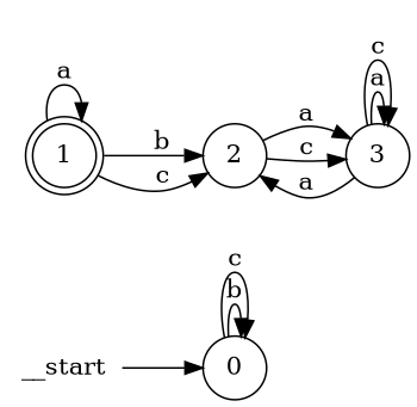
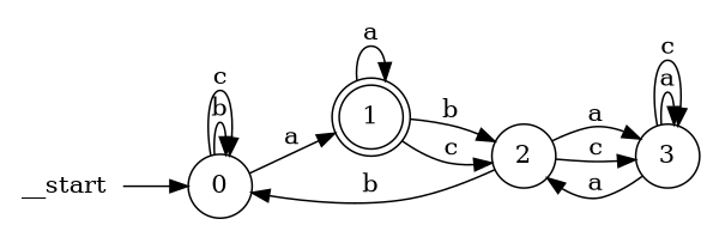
  digraph {
    rankdir=LR
    node [shape=circle]
    __start [shape=none]
    n2 [label=0]
    n3 [label=1 shape=doublecircle]
    n4 [label=2]
    n5 [label=3]
    __start -> n2
    n2 -> n2 [label=b]
    n2 -> n2 [label=c]
+   n2 -> n3 [label=a]
    n3 -> n3 [label=a]
    n3 -> n4 [label=b]
    n3 -> n4 [label=c]
+   n4 -> n2 [label=b]
    n4 -> n5 [label=a]
    n4 -> n5 [label=c]
    n5 -> n4 [label=a]
    n5 -> n5 [label=a]
    n5 -> n5 [label=c]
  }
